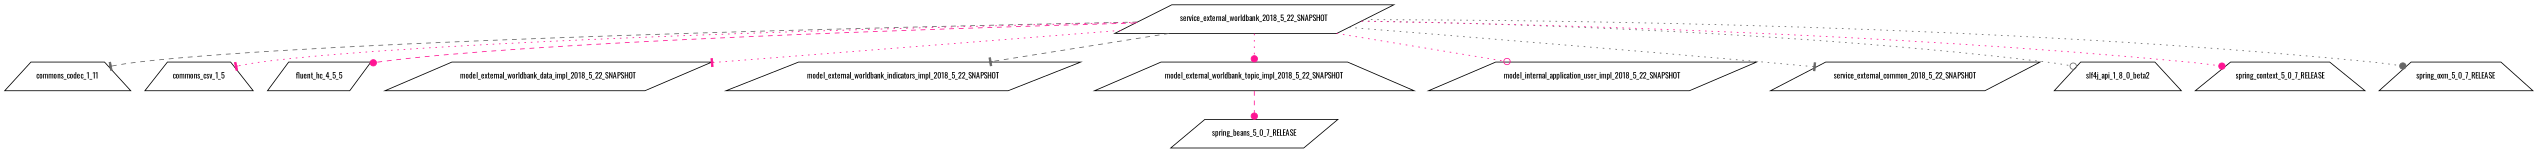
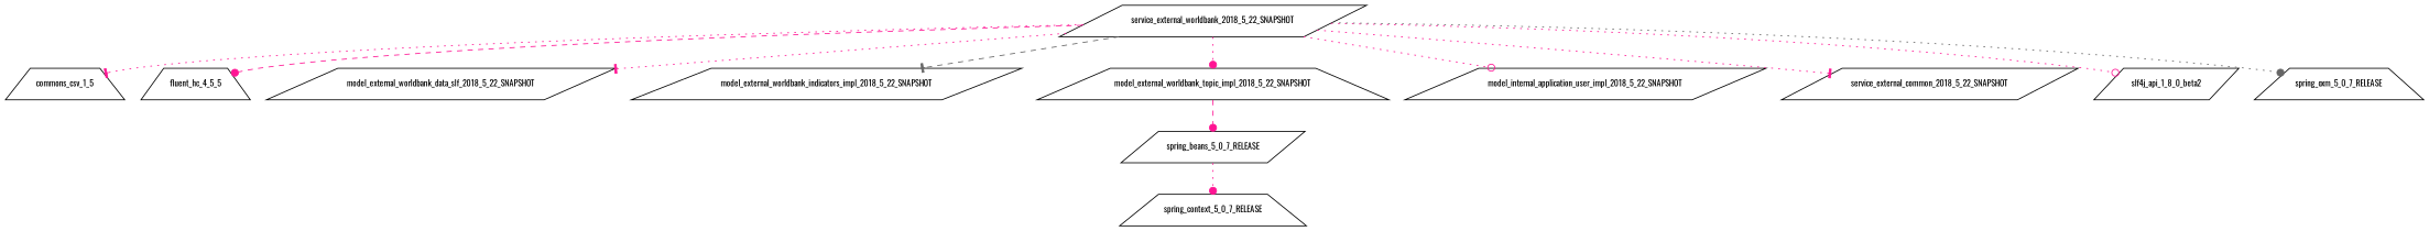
  digraph {
    fontname=Oswald
    node [fontname=Oswald fontsize=10.0 shape=parallelogram]
    edge [arrowhead=tee color=deeppink fontname=Oswald style=dotted]
    service_external_worldbank_2018_5_22_SNAPSHOT
-   commons_codec_1_11 [shape=trapezium]
    commons_csv_1_5 [shape=trapezium]
-   fluent_hc_4_5_5
-   model_external_worldbank_data_impl_2018_5_22_SNAPSHOT
+   fluent_hc_4_5_5 [shape=trapezium]
+   model_external_worldbank_data_impl_2018_5_22_SNAPSHOT [label=model_external_worldbank_data_slf_2018_5_22_SNAPSHOT]
    model_external_worldbank_indicators_impl_2018_5_22_SNAPSHOT
    model_external_worldbank_topic_impl_2018_5_22_SNAPSHOT [shape=trapezium]
    model_internal_application_user_impl_2018_5_22_SNAPSHOT
    service_external_common_2018_5_22_SNAPSHOT
-   slf4j_api_1_8_0_beta2 [shape=trapezium]
+   slf4j_api_1_8_0_beta2
    spring_context_5_0_7_RELEASE [shape=trapezium]
    spring_oxm_5_0_7_RELEASE [shape=trapezium]
    spring_beans_5_0_7_RELEASE
-   service_external_worldbank_2018_5_22_SNAPSHOT -> commons_codec_1_11 [color=gray40 style=dashed]
    service_external_worldbank_2018_5_22_SNAPSHOT -> commons_csv_1_5
    service_external_worldbank_2018_5_22_SNAPSHOT -> fluent_hc_4_5_5 [arrowhead=dot style=dashed]
    service_external_worldbank_2018_5_22_SNAPSHOT -> model_external_worldbank_data_impl_2018_5_22_SNAPSHOT
    service_external_worldbank_2018_5_22_SNAPSHOT -> model_external_worldbank_indicators_impl_2018_5_22_SNAPSHOT [color=gray40 style=dashed]
    service_external_worldbank_2018_5_22_SNAPSHOT -> model_external_worldbank_topic_impl_2018_5_22_SNAPSHOT [arrowhead=dot]
    service_external_worldbank_2018_5_22_SNAPSHOT -> model_internal_application_user_impl_2018_5_22_SNAPSHOT [arrowhead=odot]
-   service_external_worldbank_2018_5_22_SNAPSHOT -> service_external_common_2018_5_22_SNAPSHOT [color=gray40]
-   service_external_worldbank_2018_5_22_SNAPSHOT -> slf4j_api_1_8_0_beta2 [arrowhead=odot color=gray40]
-   service_external_worldbank_2018_5_22_SNAPSHOT -> spring_context_5_0_7_RELEASE [arrowhead=dot]
+   service_external_worldbank_2018_5_22_SNAPSHOT -> service_external_common_2018_5_22_SNAPSHOT
+   service_external_worldbank_2018_5_22_SNAPSHOT -> slf4j_api_1_8_0_beta2 [arrowhead=odot]
+   spring_beans_5_0_7_RELEASE -> spring_context_5_0_7_RELEASE [arrowhead=dot]
    service_external_worldbank_2018_5_22_SNAPSHOT -> spring_oxm_5_0_7_RELEASE [arrowhead=dot color=gray40]
    model_external_worldbank_topic_impl_2018_5_22_SNAPSHOT -> spring_beans_5_0_7_RELEASE [arrowhead=dot style=dashed]
  }
